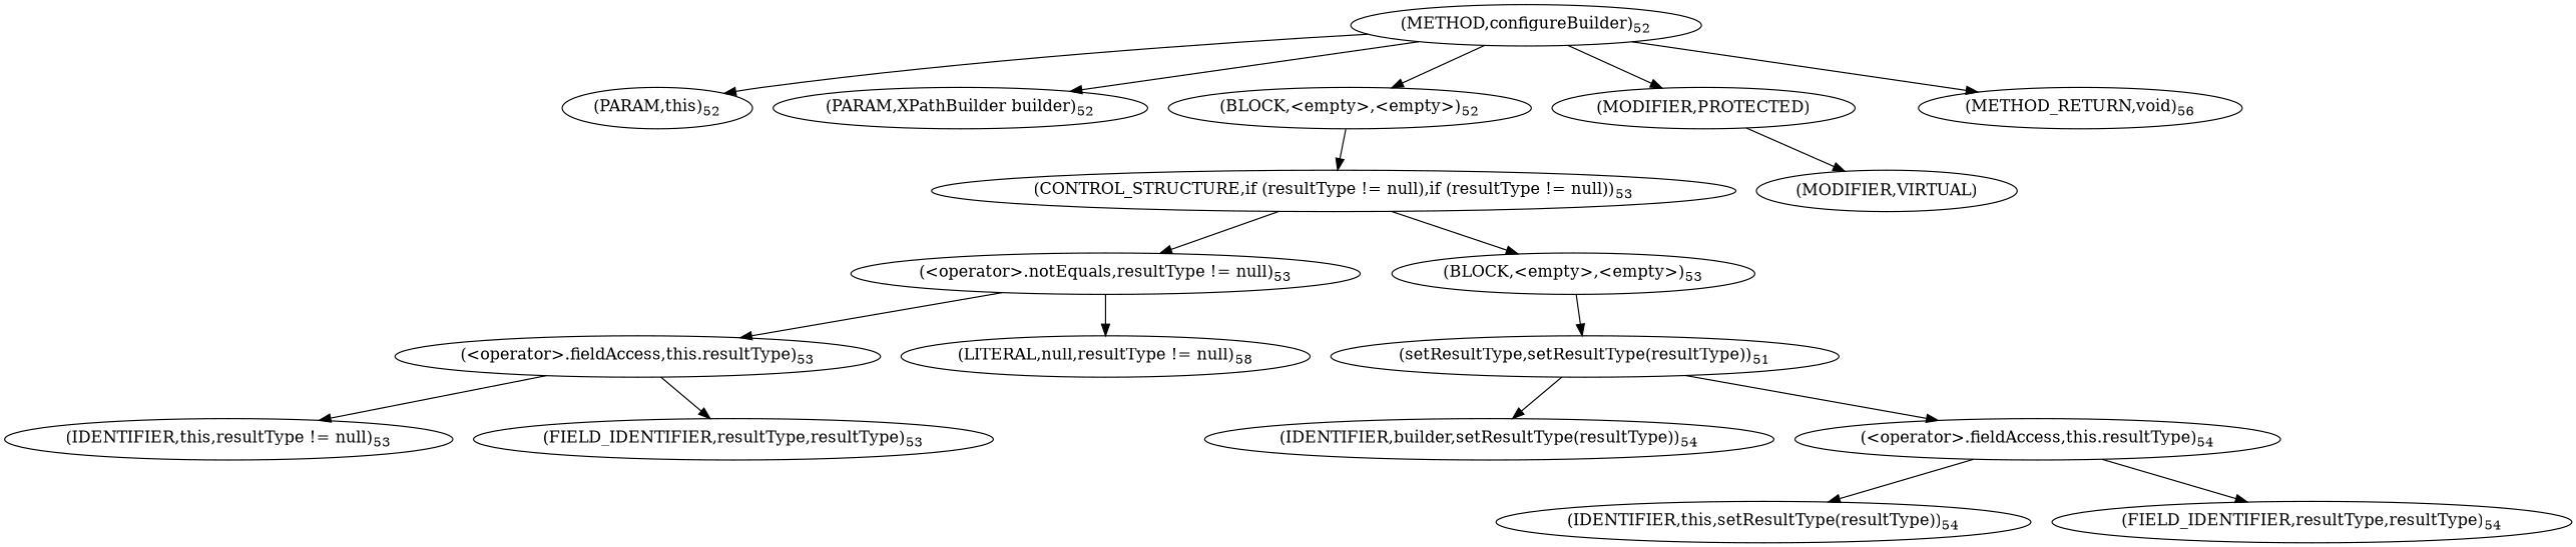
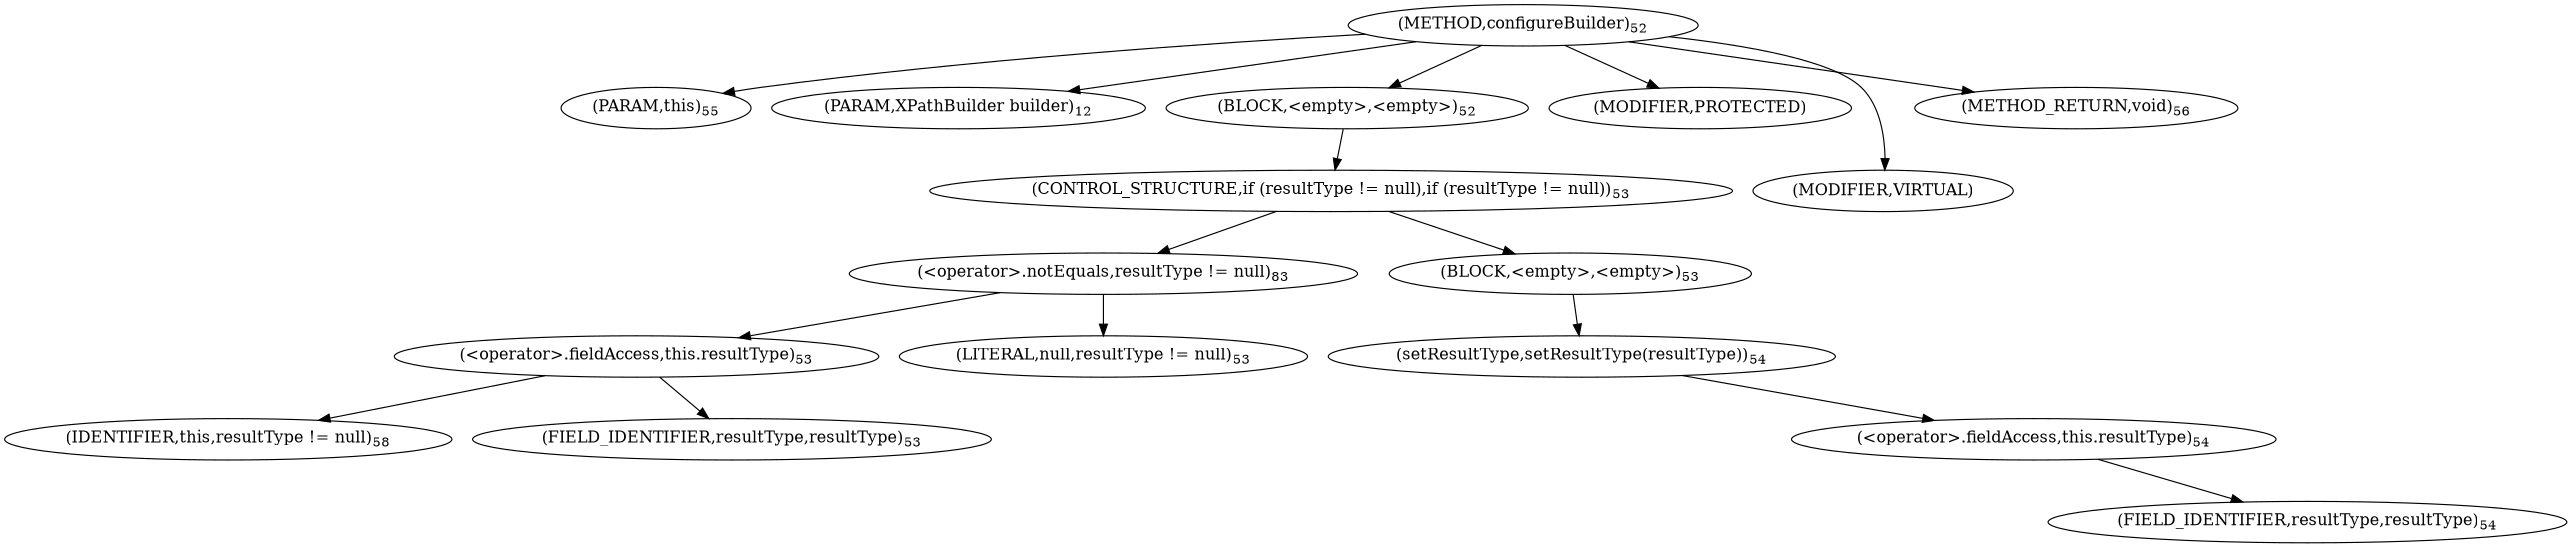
  digraph {
    n1 [label=<(METHOD,configureBuilder)<SUB>52</SUB>>]
-   n2 [label=<(PARAM,this)<SUB>52</SUB>>]
-   n3 [label=<(PARAM,XPathBuilder builder)<SUB>52</SUB>>]
+   n2 [label=<(PARAM,this)<SUB>55</SUB>>]
+   n3 [label=<(PARAM,XPathBuilder builder)<SUB>12</SUB>>]
    n4 [label=<(BLOCK,&lt;empty&gt;,&lt;empty&gt;)<SUB>52</SUB>>]
    n5 [label=<(MODIFIER,PROTECTED)>]
    n6 [label=<(MODIFIER,VIRTUAL)>]
    n7 [label=<(METHOD_RETURN,void)<SUB>56</SUB>>]
    n8 [label=<(CONTROL_STRUCTURE,if (resultType != null),if (resultType != null))<SUB>53</SUB>>]
-   n9 [label=<(&lt;operator&gt;.notEquals,resultType != null)<SUB>53</SUB>>]
+   n9 [label=<(&lt;operator&gt;.notEquals,resultType != null)<SUB>83</SUB>>]
    n10 [label=<(BLOCK,&lt;empty&gt;,&lt;empty&gt;)<SUB>53</SUB>>]
    n11 [label=<(&lt;operator&gt;.fieldAccess,this.resultType)<SUB>53</SUB>>]
-   n12 [label=<(LITERAL,null,resultType != null)<SUB>58</SUB>>]
-   n13 [label=<(setResultType,setResultType(resultType))<SUB>51</SUB>>]
-   n14 [label=<(IDENTIFIER,this,resultType != null)<SUB>53</SUB>>]
+   n12 [label=<(LITERAL,null,resultType != null)<SUB>53</SUB>>]
+   n13 [label=<(setResultType,setResultType(resultType))<SUB>54</SUB>>]
+   n14 [label=<(IDENTIFIER,this,resultType != null)<SUB>58</SUB>>]
    n15 [label=<(FIELD_IDENTIFIER,resultType,resultType)<SUB>53</SUB>>]
-   n16 [label=<(IDENTIFIER,builder,setResultType(resultType))<SUB>54</SUB>>]
    n17 [label=<(&lt;operator&gt;.fieldAccess,this.resultType)<SUB>54</SUB>>]
-   n18 [label=<(IDENTIFIER,this,setResultType(resultType))<SUB>54</SUB>>]
    n19 [label=<(FIELD_IDENTIFIER,resultType,resultType)<SUB>54</SUB>>]
    n1 -> n2
    n1 -> n3
    n1 -> n4
    n1 -> n5
-   n5 -> n6
+   n1 -> n6
    n1 -> n7
    n4 -> n8
    n8 -> n9
    n8 -> n10
    n9 -> n11
    n9 -> n12
    n10 -> n13
    n11 -> n14
    n11 -> n15
-   n13 -> n16
    n13 -> n17
-   n17 -> n18
    n17 -> n19
  }
